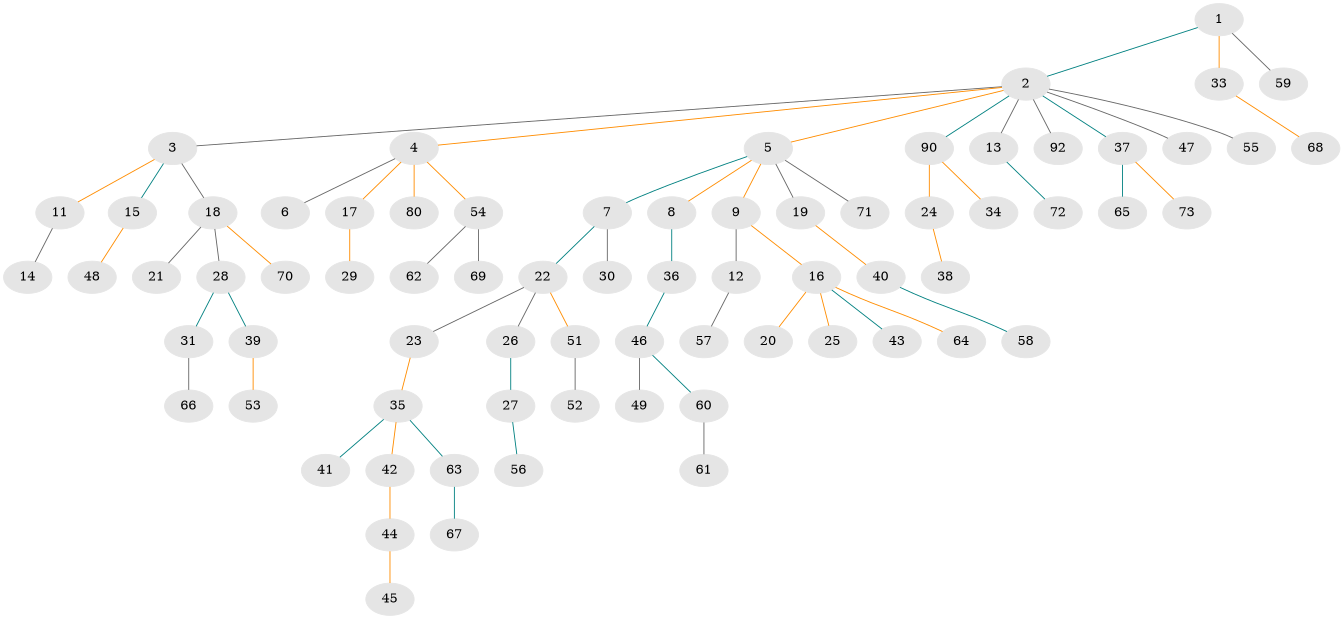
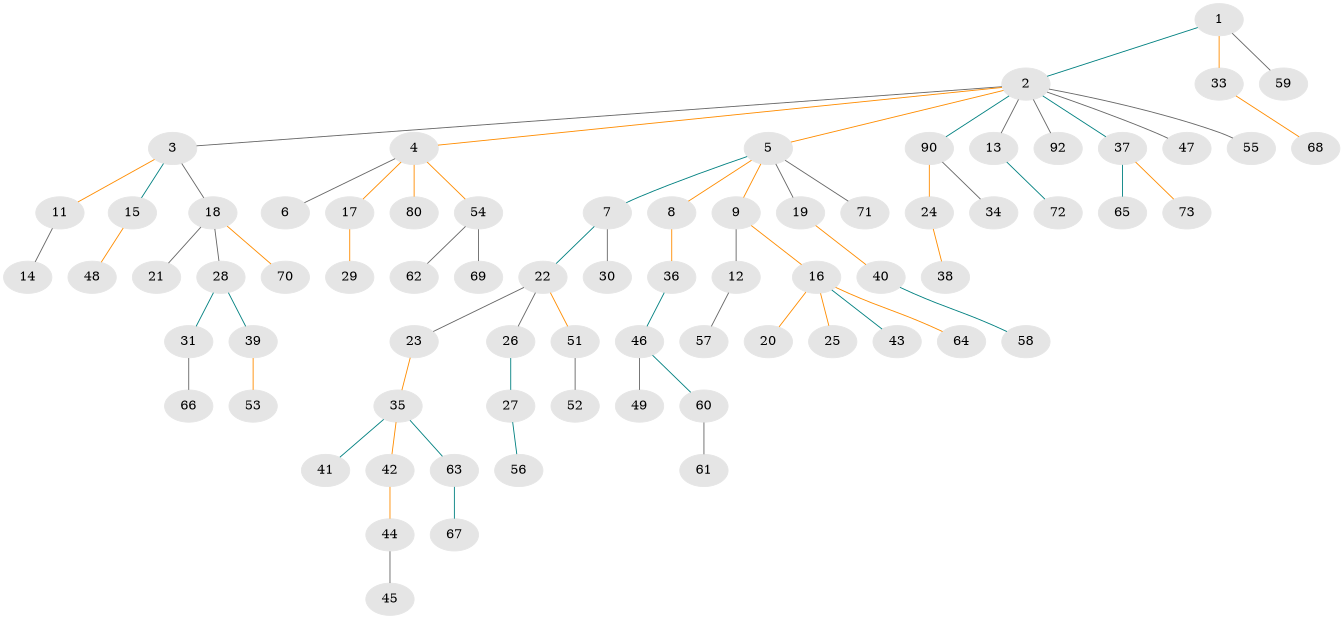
  graph {
    fontname="DejaVu Serif"
    node [color=gray90 fontname="DejaVu Serif" style=filled]
    edge [color=darkorange fontname="DejaVu Serif"]
    1
    2
    33
    59
    3
    4
    5
    n8 [label=90]
    13
    n10 [label=92]
    37
    47
    55
    68
    11
    15
    18
    6
    17
    n20 [label=80]
    54
    7
    8
    9
    19
    71
    24
    34
    72
    65
    73
    14
    48
    21
    28
    70
    29
    62
    69
    22
    30
    36
    12
    16
    40
    23
    26
    51
    46
    57
    20
    25
    43
    64
    38
    31
    39
    58
    35
    27
    52
    41
    42
    63
    56
    66
    53
    44
    67
    49
    60
    45
    61
    1 -- 2 [color=teal]
    1 -- 33
    1 -- 59 [color=gray40]
    2 -- 3 [color=gray40]
    2 -- 4
    2 -- 5
    2 -- n8 [color=teal]
    2 -- 13 [color=gray40]
    2 -- n10 [color=gray40]
    2 -- 37 [color=teal]
    2 -- 47 [color=gray40]
    2 -- 55 [color=gray40]
    33 -- 68
    3 -- 11
    3 -- 15 [color=teal]
    3 -- 18 [color=gray40]
    4 -- 6 [color=gray40]
    4 -- 17
    4 -- n20
    4 -- 54
    5 -- 7 [color=teal]
    5 -- 8
    5 -- 9
    5 -- 19 [color=gray40]
    5 -- 71 [color=gray40]
    n8 -- 24
-   n8 -- 34
+   n8 -- 34 [color=gray40]
    13 -- 72 [color=teal]
    37 -- 65 [color=teal]
    37 -- 73
    11 -- 14 [color=gray40]
    15 -- 48
    18 -- 21 [color=gray40]
    18 -- 28 [color=gray40]
    18 -- 70
    17 -- 29
    54 -- 62 [color=gray40]
    54 -- 69 [color=gray40]
    7 -- 22 [color=teal]
    7 -- 30 [color=gray40]
-   8 -- 36 [color=teal]
+   8 -- 36
    9 -- 12 [color=gray40]
    9 -- 16
    19 -- 40
    24 -- 38
    28 -- 31 [color=teal]
    28 -- 39 [color=teal]
    22 -- 23 [color=gray40]
    22 -- 26 [color=gray40]
    22 -- 51
    36 -- 46 [color=teal]
    12 -- 57 [color=gray40]
    16 -- 20
    16 -- 25
    16 -- 43 [color=teal]
    16 -- 64
    40 -- 58 [color=teal]
    23 -- 35
    26 -- 27 [color=teal]
    51 -- 52 [color=gray40]
    46 -- 49 [color=gray40]
    46 -- 60 [color=teal]
    31 -- 66 [color=gray40]
    39 -- 53
    35 -- 41 [color=teal]
    35 -- 42
    35 -- 63 [color=teal]
    27 -- 56 [color=teal]
    42 -- 44
    63 -- 67 [color=teal]
-   44 -- 45
+   44 -- 45 [color=gray40]
    60 -- 61 [color=gray40]
  }
